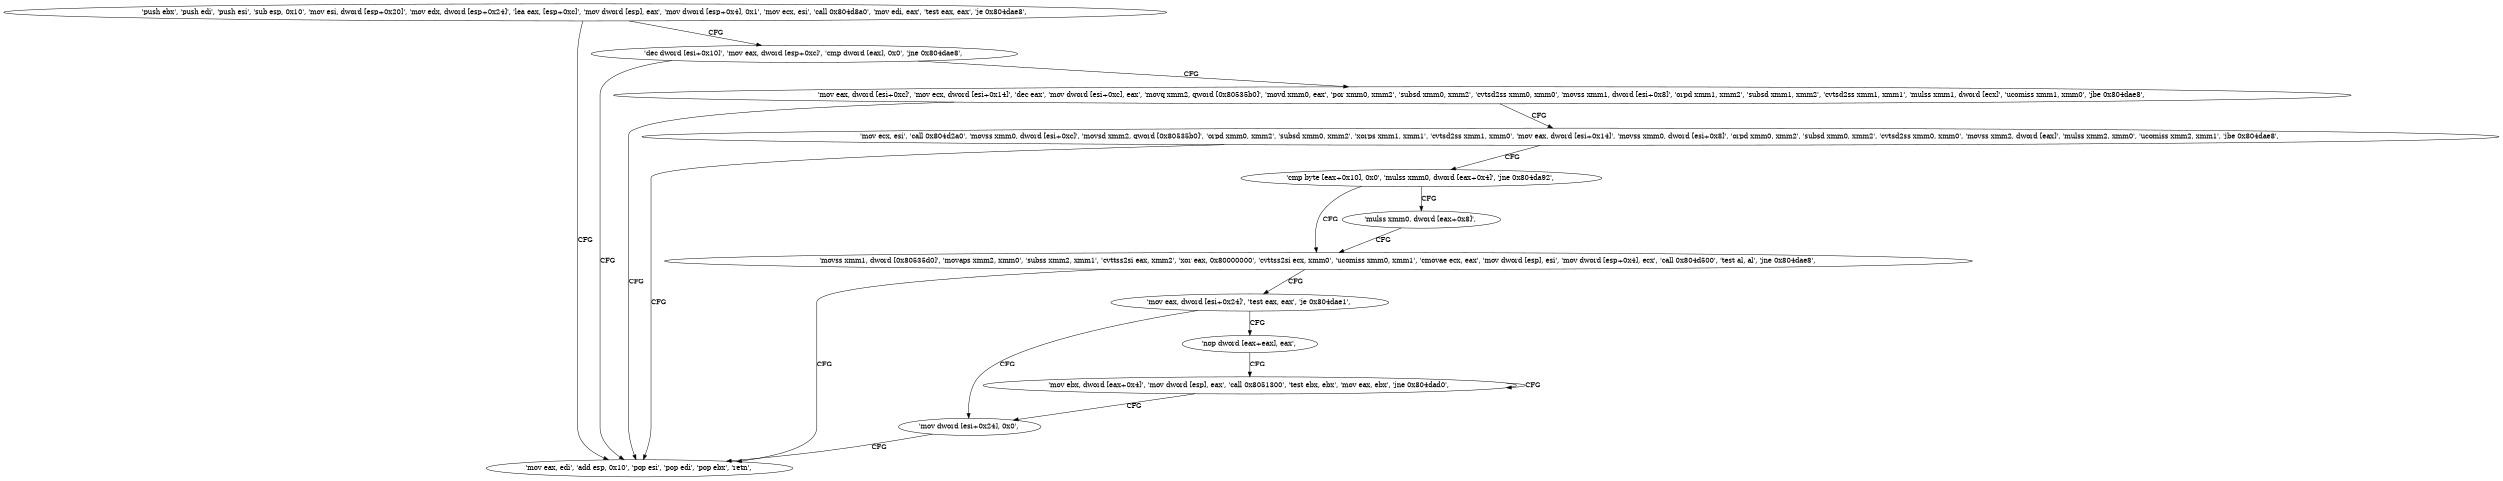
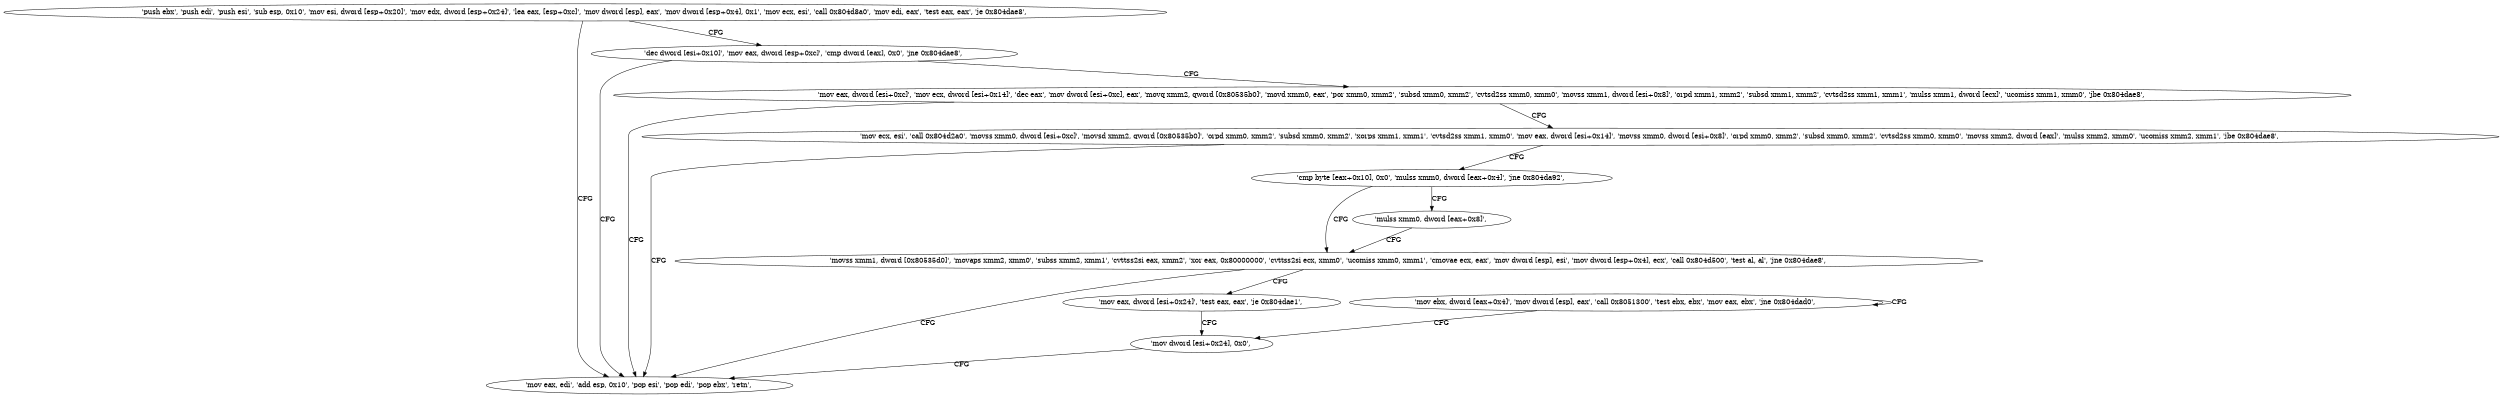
  digraph {
    n1 [label="'push ebx', 'push edi', 'push esi', 'sub esp, 0x10', 'mov esi, dword [esp+0x20]', 'mov edx, dword [esp+0x24]', 'lea eax, [esp+0xc]', 'mov dword [esp], eax', 'mov dword [esp+0x4], 0x1', 'mov ecx, esi', 'call 0x804d8a0', 'mov edi, eax', 'test eax, eax', 'je 0x804dae8', "]
    n2 [label="'mov eax, edi', 'add esp, 0x10', 'pop esi', 'pop edi', 'pop ebx', 'retn', "]
    n3 [label="'dec dword [esi+0x10]', 'mov eax, dword [esp+0xc]', 'cmp dword [eax], 0x0', 'jne 0x804dae8', "]
    n4 [label="'mov eax, dword [esi+0xc]', 'mov ecx, dword [esi+0x14]', 'dec eax', 'mov dword [esi+0xc], eax', 'movq xmm2, qword [0x80535b0]', 'movd xmm0, eax', 'por xmm0, xmm2', 'subsd xmm0, xmm2', 'cvtsd2ss xmm0, xmm0', 'movss xmm1, dword [esi+0x8]', 'orpd xmm1, xmm2', 'subsd xmm1, xmm2', 'cvtsd2ss xmm1, xmm1', 'mulss xmm1, dword [ecx]', 'ucomiss xmm1, xmm0', 'jbe 0x804dae8', "]
    n5 [label="'mov ecx, esi', 'call 0x804d2a0', 'movss xmm0, dword [esi+0xc]', 'movsd xmm2, qword [0x80535b0]', 'orpd xmm0, xmm2', 'subsd xmm0, xmm2', 'xorps xmm1, xmm1', 'cvtsd2ss xmm1, xmm0', 'mov eax, dword [esi+0x14]', 'movss xmm0, dword [esi+0x8]', 'orpd xmm0, xmm2', 'subsd xmm0, xmm2', 'cvtsd2ss xmm0, xmm0', 'movss xmm2, dword [eax]', 'mulss xmm2, xmm0', 'ucomiss xmm2, xmm1', 'jbe 0x804dae8', "]
    n6 [label="'cmp byte [eax+0x10], 0x0', 'mulss xmm0, dword [eax+0x4]', 'jne 0x804da92', "]
    n7 [label="'movss xmm1, dword [0x80535d0]', 'movaps xmm2, xmm0', 'subss xmm2, xmm1', 'cvttss2si eax, xmm2', 'xor eax, 0x80000000', 'cvttss2si ecx, xmm0', 'ucomiss xmm0, xmm1', 'cmovae ecx, eax', 'mov dword [esp], esi', 'mov dword [esp+0x4], ecx', 'call 0x804d500', 'test al, al', 'jne 0x804dae8', "]
    n8 [label="'mulss xmm0, dword [eax+0x8]', "]
    n9 [label="'mov eax, dword [esi+0x24]', 'test eax, eax', 'je 0x804dae1', "]
    n10 [label="'mov dword [esi+0x24], 0x0', "]
-   n11 [label="'nop dword [eax+eax], eax', "]
    n12 [label="'mov ebx, dword [eax+0x4]', 'mov dword [esp], eax', 'call 0x8051300', 'test ebx, ebx', 'mov eax, ebx', 'jne 0x804dad0', "]
    n1 -> n2 [label=CFG]
    n1 -> n3 [label=CFG]
    n3 -> n2 [label=CFG]
    n3 -> n4 [label=CFG]
    n4 -> n2 [label=CFG]
    n4 -> n5 [label=CFG]
    n5 -> n2 [label=CFG]
    n5 -> n6 [label=CFG]
    n6 -> n7 [label=CFG]
    n6 -> n8 [label=CFG]
    n7 -> n2 [label=CFG]
    n7 -> n9 [label=CFG]
    n8 -> n7 [label=CFG]
    n9 -> n10 [label=CFG]
-   n9 -> n11 [label=CFG]
    n10 -> n2 [label=CFG]
-   n11 -> n12 [label=CFG]
    n12 -> n10 [label=CFG]
    n12 -> n12 [label=CFG]
  }
